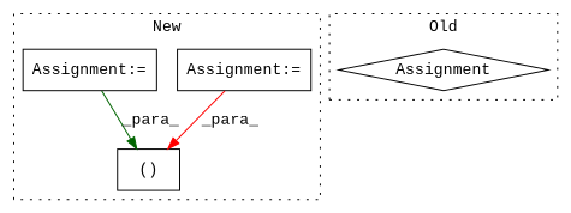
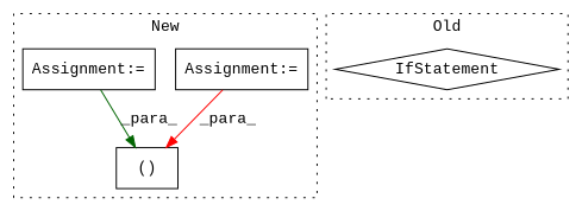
  digraph {
    fontname="Liberation Mono"
    node [a=7 l=11 shape=box color=black fontname="Liberation Mono"]
    edge [fontname="Liberation Mono"]
    n1 [a=106 l=59 label="()" s=18082]
    n2 [label="Assignment:=" s=18037]
    n3 [label="Assignment:=" s=17966]
-   n4 [a=25 l="4,2" label=Assignment s="14074,14098" shape=diamond]
+   n4 [a=25 l="4,2" label=IfStatement s="14074,14098" shape=diamond]
    subgraph cluster_1 {
      label=New
      style=dotted
      n1
      n2
      n3
    }
    subgraph cluster_2 {
      label=Old
      style=dotted
      n4
    }
    n2 -> n1 [label=_para_ color=red]
    n3 -> n1 [label=_para_ color=darkgreen]
  }
